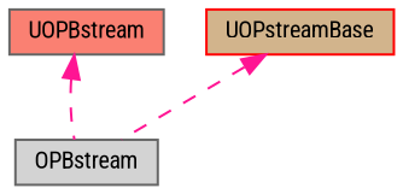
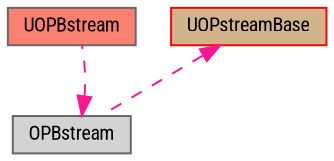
  digraph {
    fontname="Roboto Condensed"
    node [color=gray40 fontname="Roboto Condensed" fontsize=10 shape=box style=filled]
    edge [color=deeppink dir=back fontname="Roboto Condensed" fontsize=10 labelfontname=Helvetica labelfontsize=10 style=dashed]
    n1 [fillcolor=salmon fontcolor=black height=0.2 label=UOPBstream width=0.4]
    n2 [fillcolor=lightgrey height=0.2 label=OPBstream width=0.4]
    n3 [color=red fillcolor=tan height=0.2 label=UOPstreamBase width=0.4]
-   n1 -> n2
+   n2 -> n1
    n3 -> n2
  }
